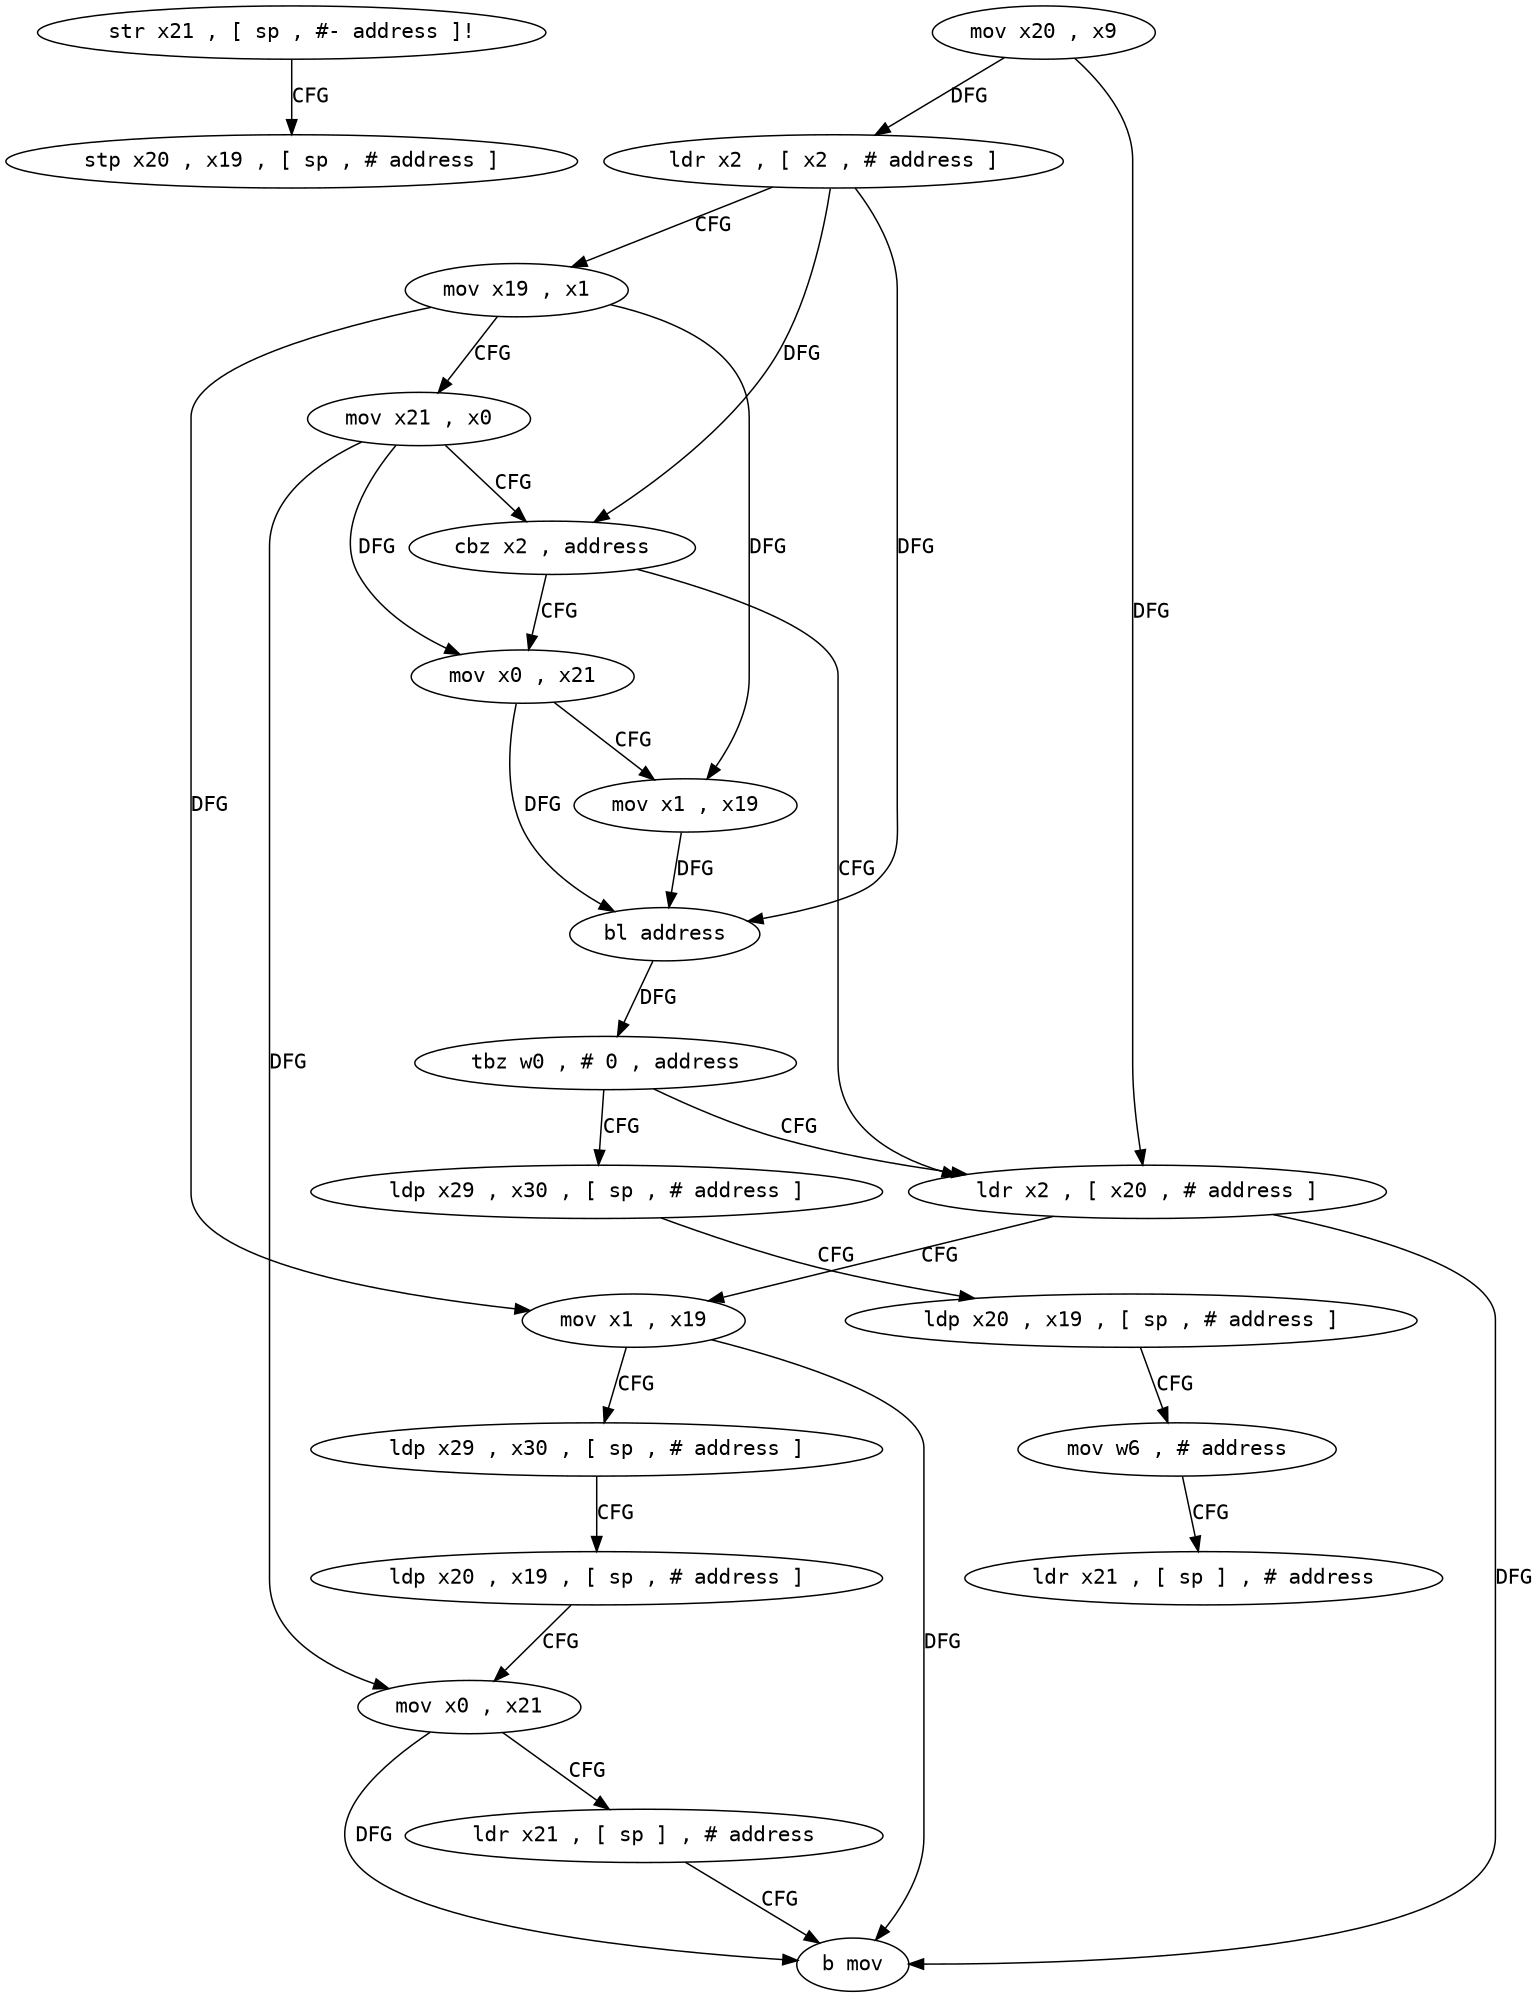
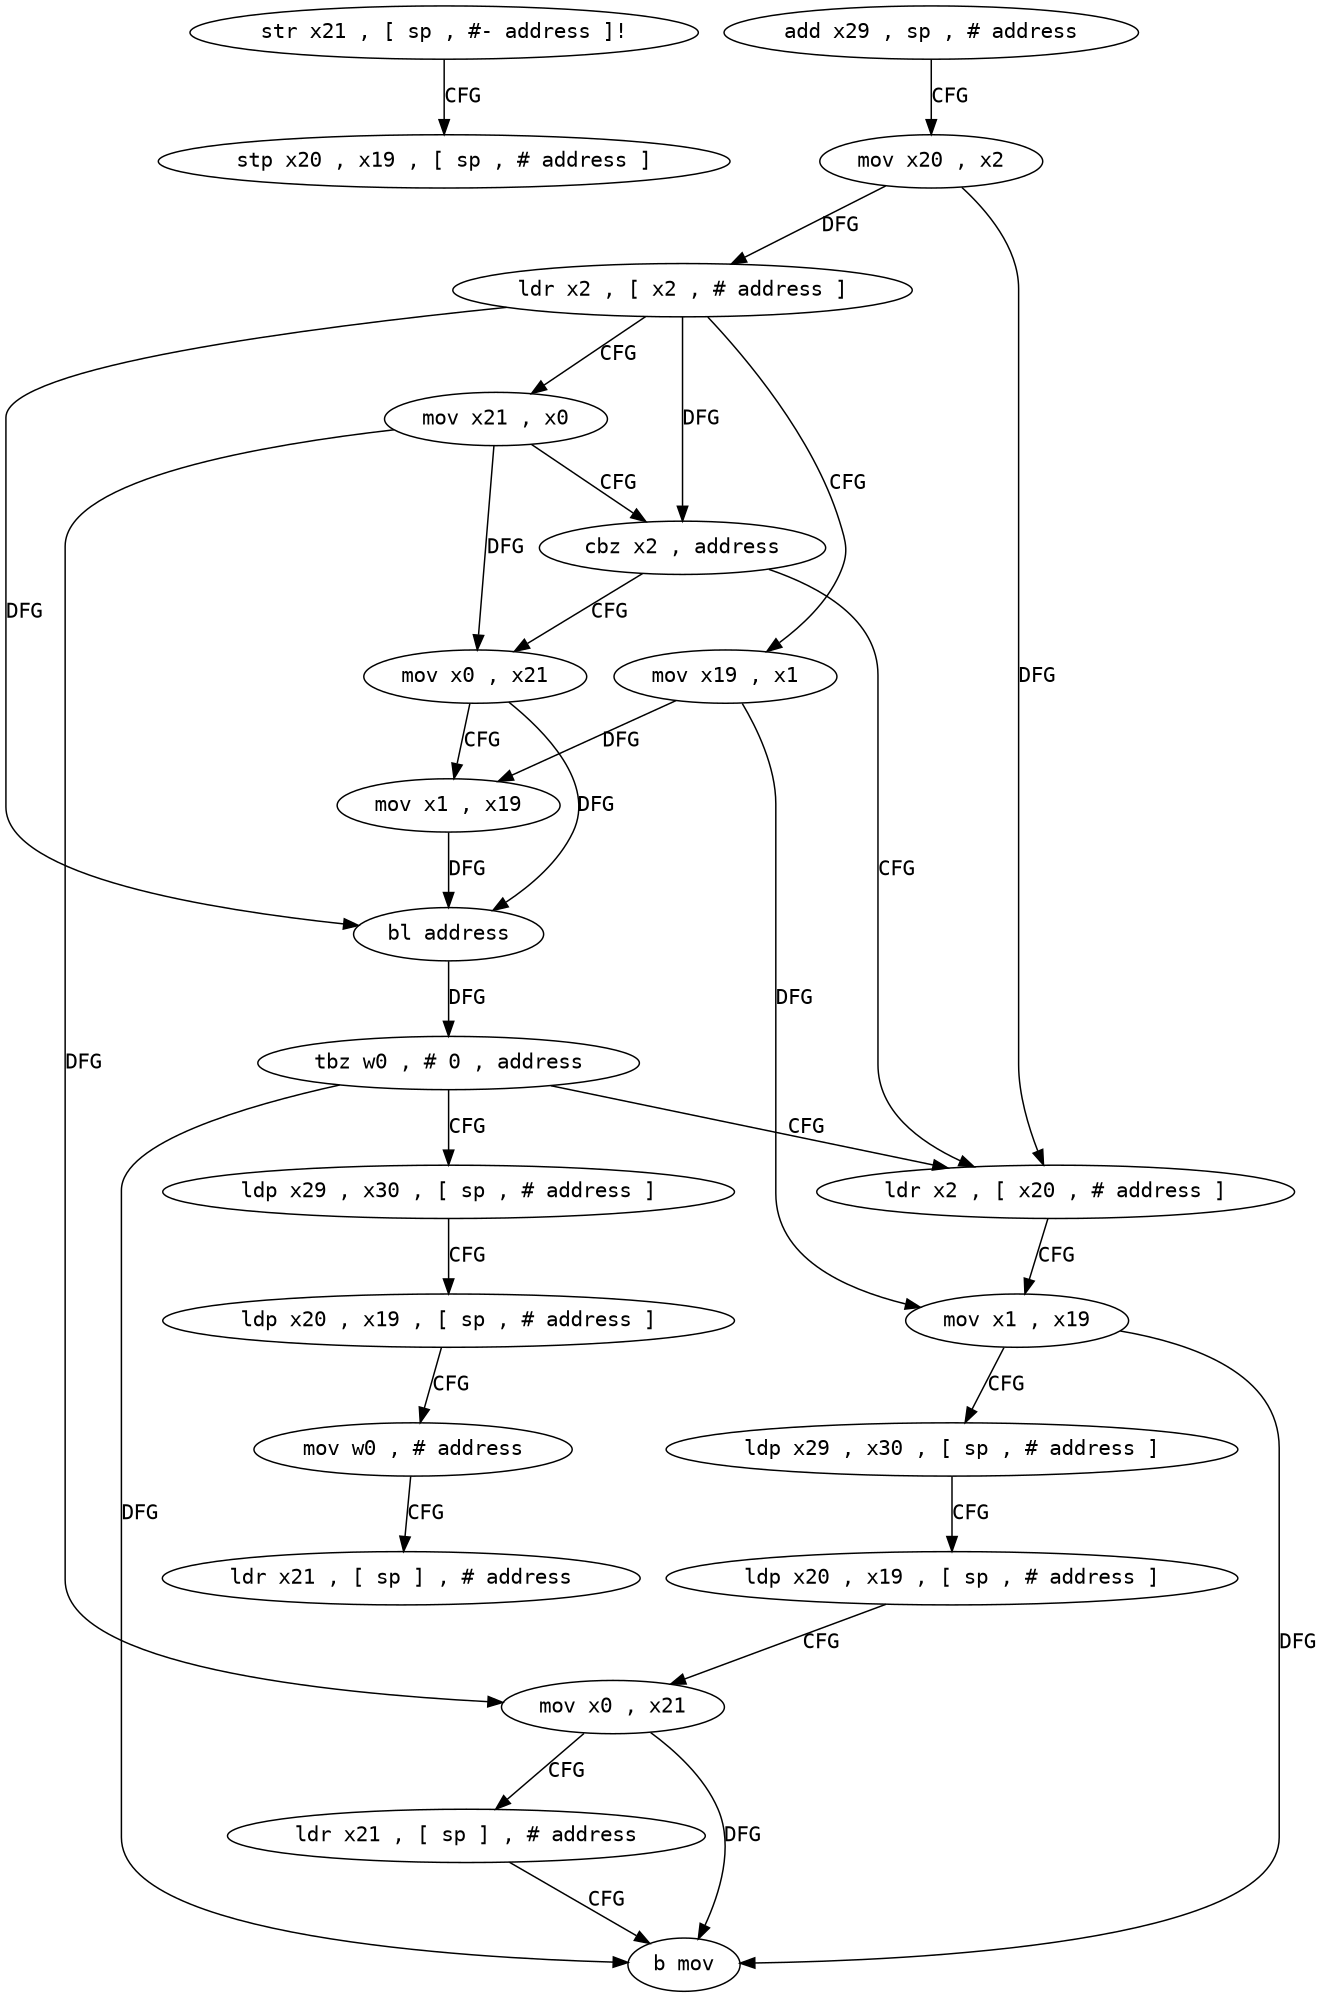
  digraph {
    fontname="DejaVu Sans Mono"
    node [fontname="DejaVu Sans Mono"]
    edge [fontname="DejaVu Sans Mono"]
    n1 [label="str x21 , [ sp , #- address ]!"]
    n2 [label="stp x20 , x19 , [ sp , # address ]"]
-   n4 [label="mov x20 , x9"]
+   n3 [label="add x29 , sp , # address"]
+   n4 [label="mov x20 , x2"]
    n5 [label="ldr x2 , [ x2 , # address ]"]
    n6 [label="ldr x2 , [ x20 , # address ]"]
    n7 [label="mov x19 , x1"]
    n8 [label="cbz x2 , address"]
    n9 [label="bl address"]
    n10 [label="mov x1 , x19"]
    n11 [label="b mov"]
    n12 [label="mov x21 , x0"]
    n13 [label="mov x1 , x19"]
    n14 [label="mov x0 , x21"]
    n15 [label="tbz w0 , # 0 , address"]
    n16 [label="mov x0 , x21"]
    n17 [label="ldp x29 , x30 , [ sp , # address ]"]
    n18 [label="ldr x21 , [ sp ] , # address"]
    n19 [label="ldp x20 , x19 , [ sp , # address ]"]
    n20 [label="ldp x29 , x30 , [ sp , # address ]"]
    n21 [label="ldp x20 , x19 , [ sp , # address ]"]
-   n22 [label="mov w6 , # address"]
+   n22 [label="mov w0 , # address"]
    n23 [label="ldr x21 , [ sp ] , # address"]
    n1 -> n2 [label=CFG]
+   n3 -> n4 [label=CFG]
    n4 -> n5 [label=DFG]
    n4 -> n6 [label=DFG]
    n5 -> n7 [label=CFG]
    n5 -> n8 [label=DFG]
    n5 -> n9 [label=DFG]
    n6 -> n10 [label=CFG]
-   n6 -> n11 [label=DFG]
+   n15 -> n11 [label=DFG]
    n7 -> n10 [label=DFG]
-   n7 -> n12 [label=CFG]
+   n5 -> n12 [label=CFG]
    n7 -> n13 [label=DFG]
    n8 -> n6 [label=CFG]
    n8 -> n14 [label=CFG]
    n9 -> n15 [label=DFG]
    n10 -> n11 [label=DFG]
    n10 -> n17 [label=CFG]
    n12 -> n8 [label=CFG]
    n12 -> n14 [label=DFG]
    n12 -> n16 [label=DFG]
    n13 -> n9 [label=DFG]
    n14 -> n9 [label=DFG]
    n14 -> n13 [label=CFG]
    n15 -> n6 [label=CFG]
    n15 -> n20 [label=CFG]
    n16 -> n11 [label=DFG]
    n16 -> n18 [label=CFG]
    n17 -> n19 [label=CFG]
    n18 -> n11 [label=CFG]
    n19 -> n16 [label=CFG]
    n20 -> n21 [label=CFG]
    n21 -> n22 [label=CFG]
    n22 -> n23 [label=CFG]
  }
